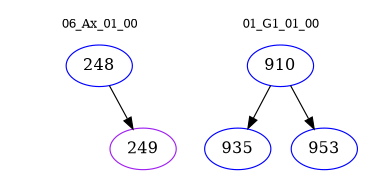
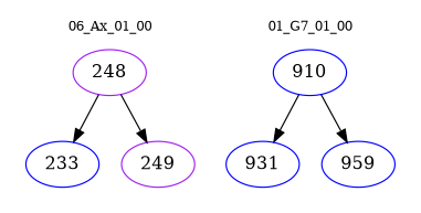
  digraph {
    node [color=blue]
    edge [color=black]
-   n1 [label=248]
+   n1 [color=purple label=248]
+   n2 [label=233]
    n3 [color=purple label=249]
    n4 [label=910]
-   n5 [label=935]
-   n6 [label=953]
+   n5 [label=931]
+   n6 [label=959]
    subgraph cluster_1 {
      color=white
      fontsize=10
      label="06_Ax_01_00"
      n1
+     n2
      n3
    }
    subgraph cluster_2 {
      color=white
      fontsize=10
-     label="01_G1_01_00"
+     label="01_G7_01_00"
      n4
      n5
      n6
    }
+   n1 -> n2
    n1 -> n3
    n4 -> n5
    n4 -> n6
  }
